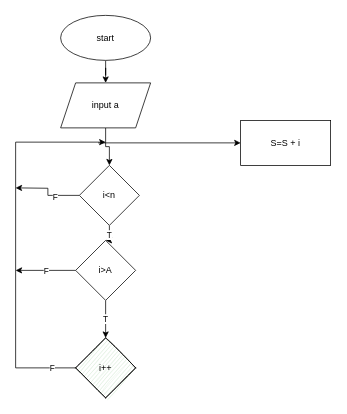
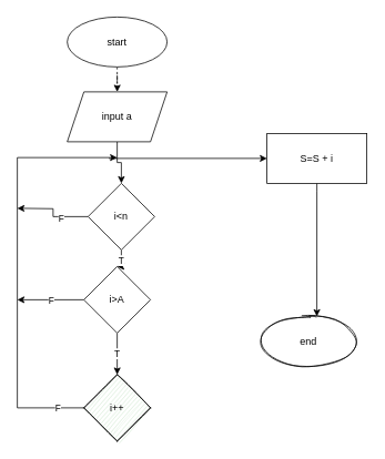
  <mxCell id="0" />
  <mxCell id="1" parent="0" />
- <mxCell id="2" value="" style="edgeStyle=orthogonalEdgeStyle;rounded=0;orthogonalLoop=1;jettySize=auto;html=1;" edge="1" parent="1" source="3" target="5"><mxGeometry relative="1" as="geometry" /></mxCell>
+ <mxCell id="2" value="" style="edgeStyle=orthogonalEdgeStyle;rounded=0;orthogonalLoop=1;jettySize=auto;html=1;dashed=1;" edge="1" parent="1" source="3" target="5"><mxGeometry relative="1" as="geometry" /></mxCell>
  <mxCell id="3" value="start" style="ellipse;whiteSpace=wrap;html=1;" vertex="1" parent="1"><mxGeometry x="80" y="20" width="120" height="60" as="geometry" /></mxCell>
  <mxCell id="4" value="" style="edgeStyle=orthogonalEdgeStyle;rounded=0;orthogonalLoop=1;jettySize=auto;html=1;" edge="1" parent="1" source="5" target="9"><mxGeometry relative="1" as="geometry" /></mxCell>
  <mxCell id="5" value="input a" style="shape=parallelogram;perimeter=parallelogramPerimeter;whiteSpace=wrap;html=1;fixedSize=1;" vertex="1" parent="1"><mxGeometry x="80" y="110" width="120" height="60" as="geometry" /></mxCell>
  <mxCell id="6" value="T" style="edgeStyle=orthogonalEdgeStyle;rounded=0;orthogonalLoop=1;jettySize=auto;html=1;" edge="1" parent="1" source="9" target="12"><mxGeometry relative="1" as="geometry" /></mxCell>
  <mxCell id="7" style="edgeStyle=orthogonalEdgeStyle;rounded=0;orthogonalLoop=1;jettySize=auto;html=1;" edge="1" parent="1" source="9"><mxGeometry relative="1" as="geometry"><mxPoint x="20" y="250" as="targetPoint" /></mxGeometry></mxCell>
  <mxCell id="8" value="F" style="edgeLabel;html=1;align=center;verticalAlign=middle;resizable=0;points=[];" connectable="0" vertex="1" parent="7"><mxGeometry x="-0.308" y="1" relative="1" as="geometry"><mxPoint as="offset" /></mxGeometry></mxCell>
  <mxCell id="9" value="i&amp;lt;n" style="rhombus;whiteSpace=wrap;html=1;" vertex="1" parent="1"><mxGeometry x="105" y="220" width="80" height="80" as="geometry" /></mxCell>
  <mxCell id="10" value="T" style="edgeStyle=orthogonalEdgeStyle;rounded=0;orthogonalLoop=1;jettySize=auto;html=1;" edge="1" parent="1" source="12" target="14"><mxGeometry relative="1" as="geometry" /></mxCell>
  <mxCell id="11" value="F" style="edgeStyle=orthogonalEdgeStyle;rounded=0;orthogonalLoop=1;jettySize=auto;html=1;" edge="1" parent="1" source="12"><mxGeometry relative="1" as="geometry"><mxPoint x="20" y="360" as="targetPoint" /></mxGeometry></mxCell>
  <mxCell id="12" value="i&amp;gt;A" style="rhombus;whiteSpace=wrap;html=1;" vertex="1" parent="1"><mxGeometry x="100" y="320" width="80" height="80" as="geometry" /></mxCell>
  <mxCell id="13" value="F" style="edgeStyle=orthogonalEdgeStyle;rounded=0;orthogonalLoop=1;jettySize=auto;html=1;" edge="1" parent="1" source="14"><mxGeometry x="-0.878" relative="1" as="geometry"><mxPoint x="140" y="189" as="targetPoint" /><Array as="points"><mxPoint x="20" y="490" /></Array><mxPoint as="offset" /></mxGeometry></mxCell>
  <mxCell id="14" value="i++" style="rhombus;whiteSpace=wrap;html=1;sketch=1;fillColor=#d5e8d4;" vertex="1" parent="1"><mxGeometry x="100" y="450" width="80" height="80" as="geometry" /></mxCell>
+ <mxCell id="15" style="edgeStyle=orthogonalEdgeStyle;rounded=0;orthogonalLoop=1;jettySize=auto;html=1;entryX=0.583;entryY=0;entryDx=0;entryDy=0;entryPerimeter=0;" edge="1" parent="1" source="16" target="17"><mxGeometry relative="1" as="geometry"><Array as="points"><mxPoint x="380" y="230" /><mxPoint x="380" y="230" /></Array></mxGeometry></mxCell>
  <mxCell id="16" value="S=S + i" style="whiteSpace=wrap;html=1;" vertex="1" parent="1"><mxGeometry x="320" y="160" width="120" height="60" as="geometry" /></mxCell>
+ <mxCell id="17" value="end" style="ellipse;whiteSpace=wrap;html=1;sketch=1;" vertex="1" parent="1"><mxGeometry x="310" y="380" width="120" height="60" as="geometry" /></mxCell>
  <mxCell id="18" value="" style="endArrow=classic;html=1;rounded=0;entryX=0;entryY=0.5;entryDx=0;entryDy=0;" edge="1" parent="1" target="16"><mxGeometry width="50" height="50" relative="1" as="geometry"><mxPoint x="130" y="190" as="sourcePoint" /><mxPoint x="320" y="210" as="targetPoint" /></mxGeometry></mxCell>
